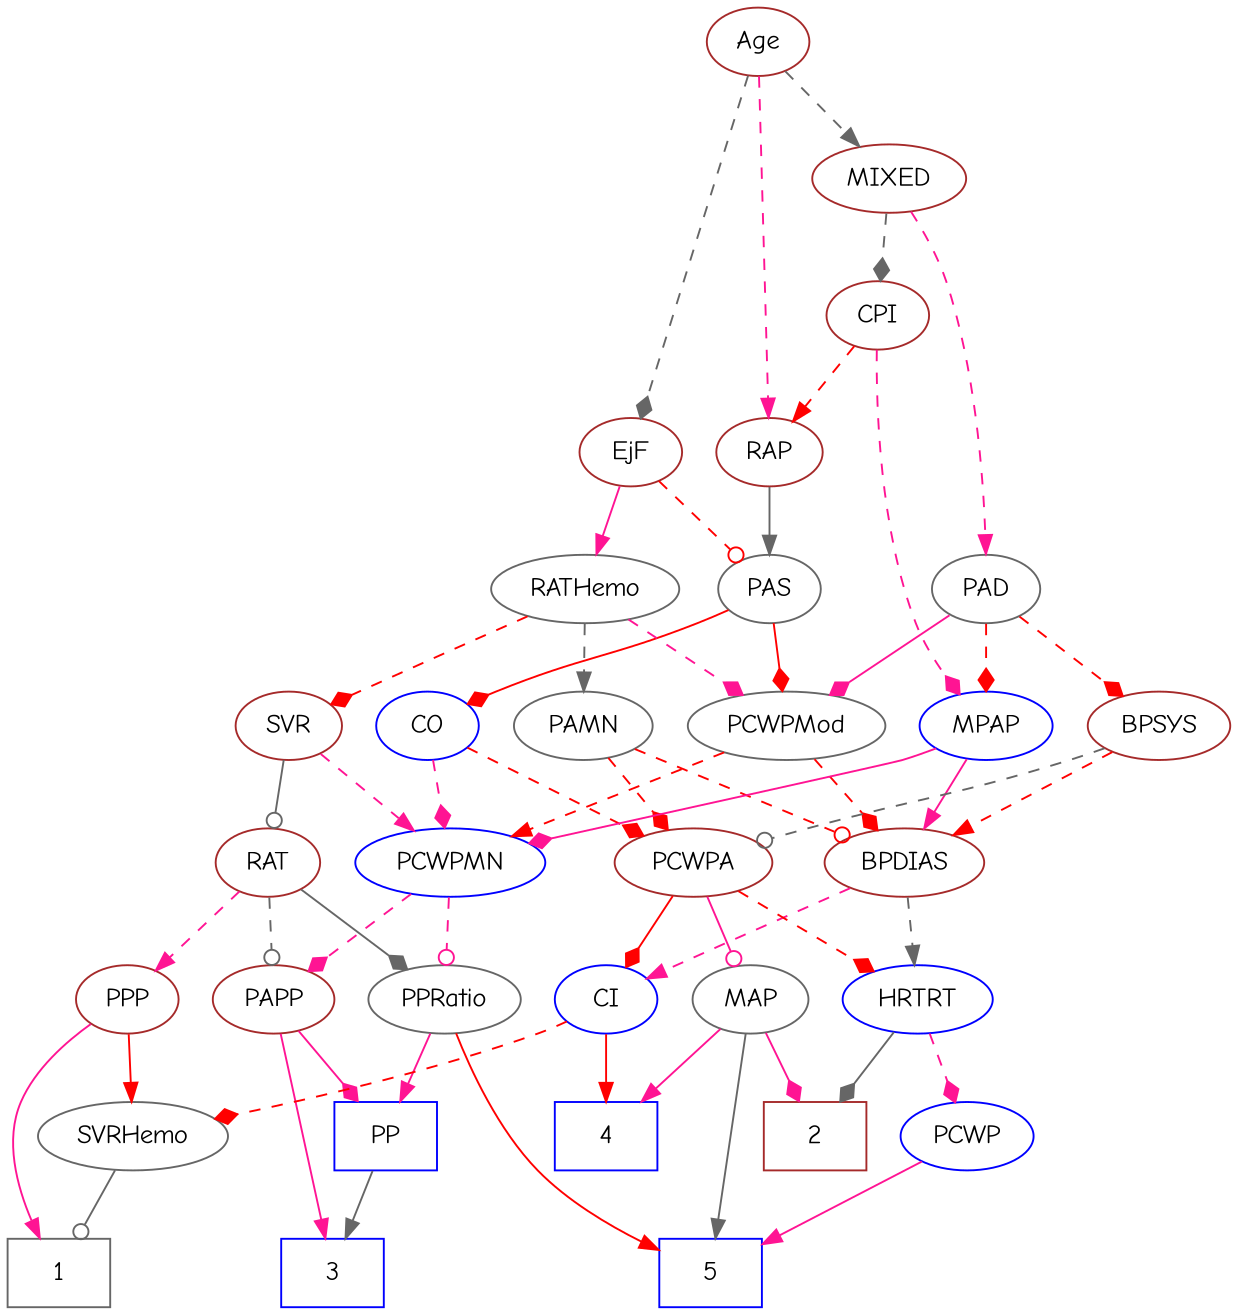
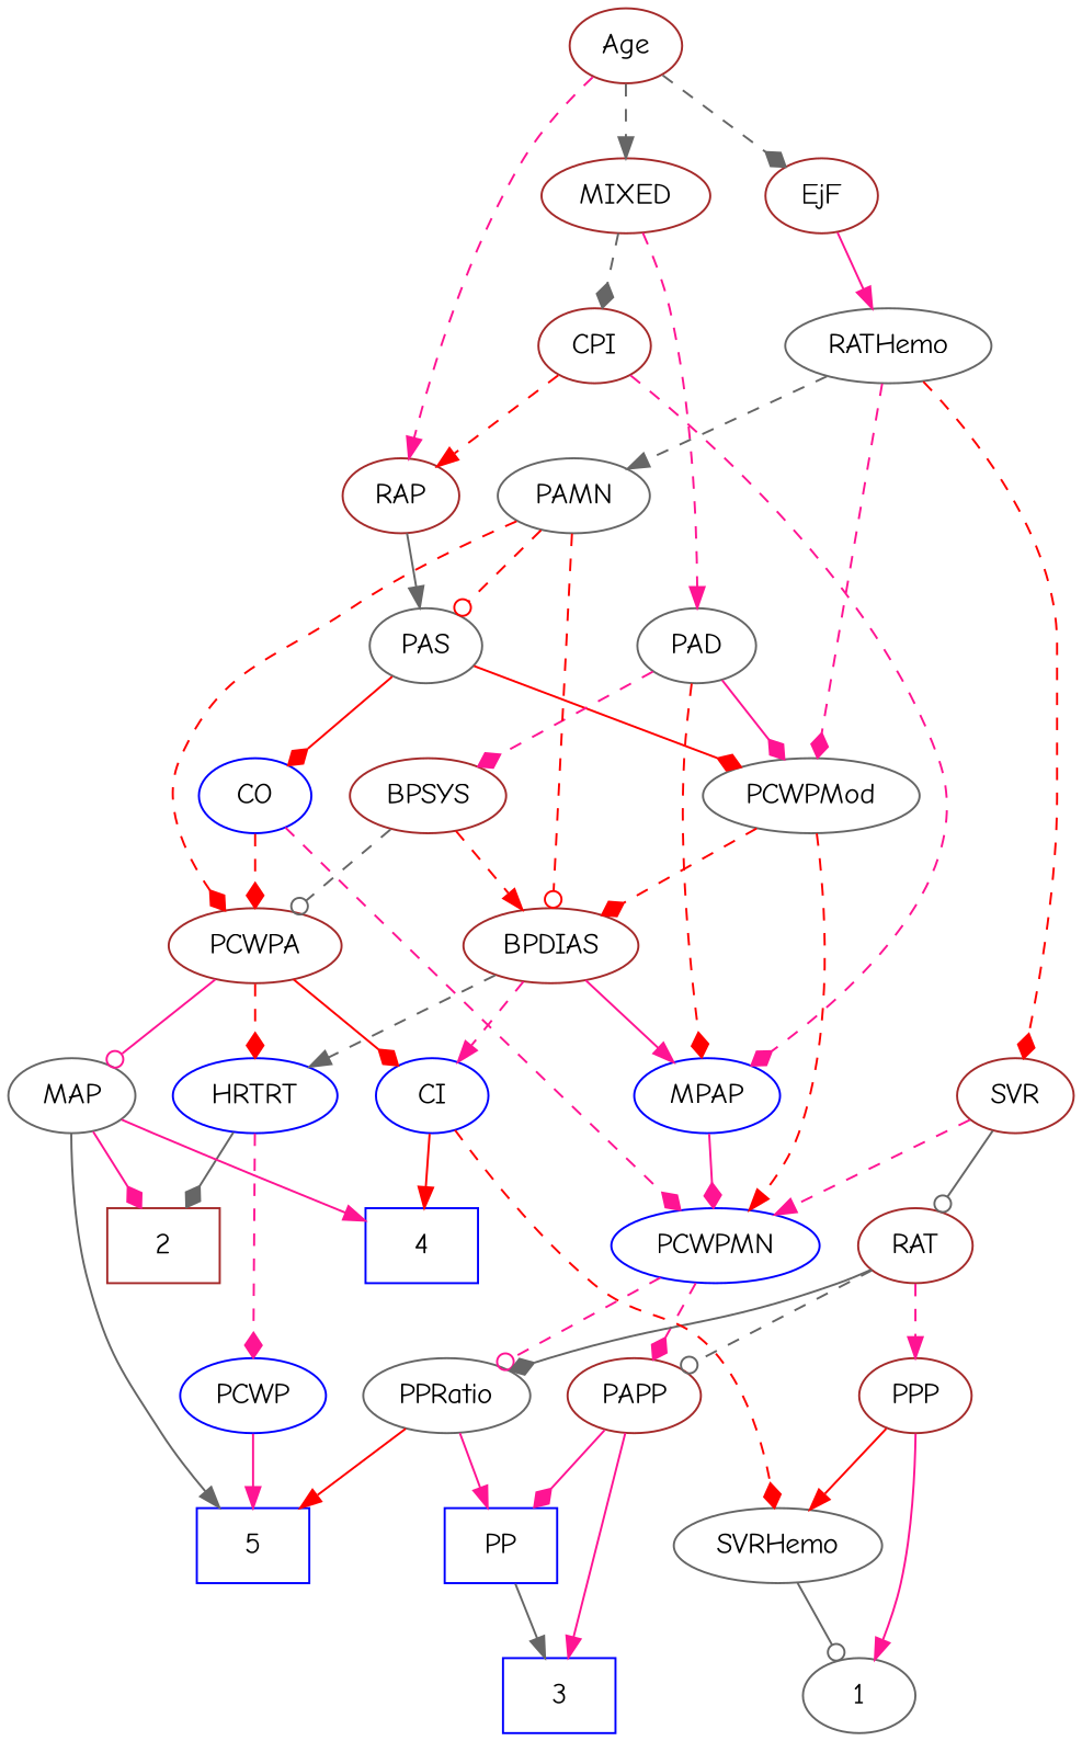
  strict digraph {
    fontname="Comic Neue"
    node [color=brown fontname="Comic Neue"]
    edge [arrowhead=diamond color=deeppink fontname="Comic Neue" style=dashed]
-   1 [color=gray40 height=0.5 shape=box width=0.75]
+   1 [color=gray40 height=0.5 shape=ellipse width=0.75]
    2 [height=0.5 shape=box width=0.75]
    3 [color=blue height=0.5 shape=box width=0.75]
    4 [color=blue height=0.5 shape=box width=0.75]
    5 [color=blue height=0.5 shape=box width=0.75]
    Age [height=0.5 width=0.75]
    EjF [height=0.5 width=0.75]
    RAP [height=0.5 width=0.77632]
    MIXED [height=0.5 width=1.1193]
    PAS [color=gray40 height=0.5 width=0.75]
    RATHemo [color=gray40 height=0.5 width=1.3721]
    CPI [height=0.5 width=0.75]
    PAD [color=gray40 height=0.5 width=0.79437]
    PCWPMod [color=gray40 height=0.5 width=1.4443]
    CO [color=blue height=0.5 width=0.75]
    PAMN [color=gray40 height=0.5 width=1.011]
    SVR [height=0.5 width=0.77632]
    MPAP [color=blue height=0.5 width=0.97491]
    BPSYS [height=0.5 width=1.0471]
    PCWPMN [color=blue height=0.5 width=1.3902]
    BPDIAS [height=0.5 width=1.1735]
    PCWPA [height=0.5 width=1.1555]
    RAT [height=0.5 width=0.75827]
    PPRatio [color=gray40 height=0.5 width=1.1013]
    PAPP [height=0.5 width=0.88464]
    CI [color=blue height=0.5 width=0.75]
    HRTRT [color=blue height=0.5 width=1.1013]
    PP [color=blue height=0.5 shape=box width=0.75]
    SVRHemo [color=gray40 height=0.5 width=1.3902]
    PCWP [color=blue height=0.5 width=0.97491]
    MAP [color=gray40 height=0.5 width=0.84854]
    PPP [height=0.5 width=0.75]
    Age -> EjF [color=gray40]
    Age -> RAP [arrowhead=normal]
    Age -> MIXED [arrowhead=normal color=gray40]
-   EjF -> PAS [arrowhead=odot color=red]
+   PAMN -> PAS [arrowhead=odot color=red]
    EjF -> RATHemo [arrowhead=normal style=solid]
    RAP -> PAS [arrowhead=normal color=gray40 style=solid]
    MIXED -> CPI [color=gray40]
    MIXED -> PAD [arrowhead=normal]
    PAS -> PCWPMod [color=red style=solid]
    PAS -> CO [color=red style=solid]
    RATHemo -> PCWPMod
    RATHemo -> PAMN [arrowhead=normal color=gray40]
    RATHemo -> SVR [color=red]
    CPI -> RAP [arrowhead=normal color=red]
    CPI -> MPAP
    PAD -> PCWPMod [style=solid]
    PAD -> MPAP [color=red]
-   PAD -> BPSYS [color=red]
+   PAD -> BPSYS
    PCWPMod -> PCWPMN [arrowhead=normal color=red]
    PCWPMod -> BPDIAS [color=red]
    CO -> PCWPMN
    CO -> PCWPA [color=red]
    PAMN -> BPDIAS [arrowhead=odot color=red]
    PAMN -> PCWPA [color=red]
    SVR -> PCWPMN [arrowhead=normal]
    SVR -> RAT [arrowhead=odot color=gray40 style=solid]
    MPAP -> PCWPMN [style=solid]
-   MPAP -> BPDIAS [arrowhead=normal style=solid]
+   BPDIAS -> MPAP [arrowhead=normal style=solid]
    BPSYS -> BPDIAS [arrowhead=normal color=red]
    BPSYS -> PCWPA [arrowhead=odot color=gray40]
    PCWPMN -> PPRatio [arrowhead=odot]
    PCWPMN -> PAPP
    BPDIAS -> CI [arrowhead=normal]
    BPDIAS -> HRTRT [arrowhead=normal color=gray40]
    PCWPA -> CI [color=red style=solid]
    PCWPA -> HRTRT [color=red]
    PCWPA -> MAP [arrowhead=odot style=solid]
    RAT -> PPRatio [color=gray40 style=solid]
    RAT -> PAPP [arrowhead=odot color=gray40]
    RAT -> PPP [arrowhead=normal]
    PPRatio -> 5 [arrowhead=normal color=red style=solid]
    PPRatio -> PP [arrowhead=normal style=solid]
    PAPP -> 3 [arrowhead=normal style=solid]
    PAPP -> PP [style=solid]
    CI -> 4 [arrowhead=normal color=red style=solid]
    CI -> SVRHemo [color=red]
    HRTRT -> 2 [color=gray40 style=solid]
    HRTRT -> PCWP
    PP -> 3 [arrowhead=normal color=gray40 style=solid]
    SVRHemo -> 1 [arrowhead=odot color=gray40 style=solid]
    PCWP -> 5 [arrowhead=normal style=solid]
    MAP -> 2 [style=solid]
    MAP -> 4 [arrowhead=normal style=solid]
    MAP -> 5 [arrowhead=normal color=gray40 style=solid]
    PPP -> 1 [arrowhead=normal style=solid]
    PPP -> SVRHemo [arrowhead=normal color=red style=solid]
  }
